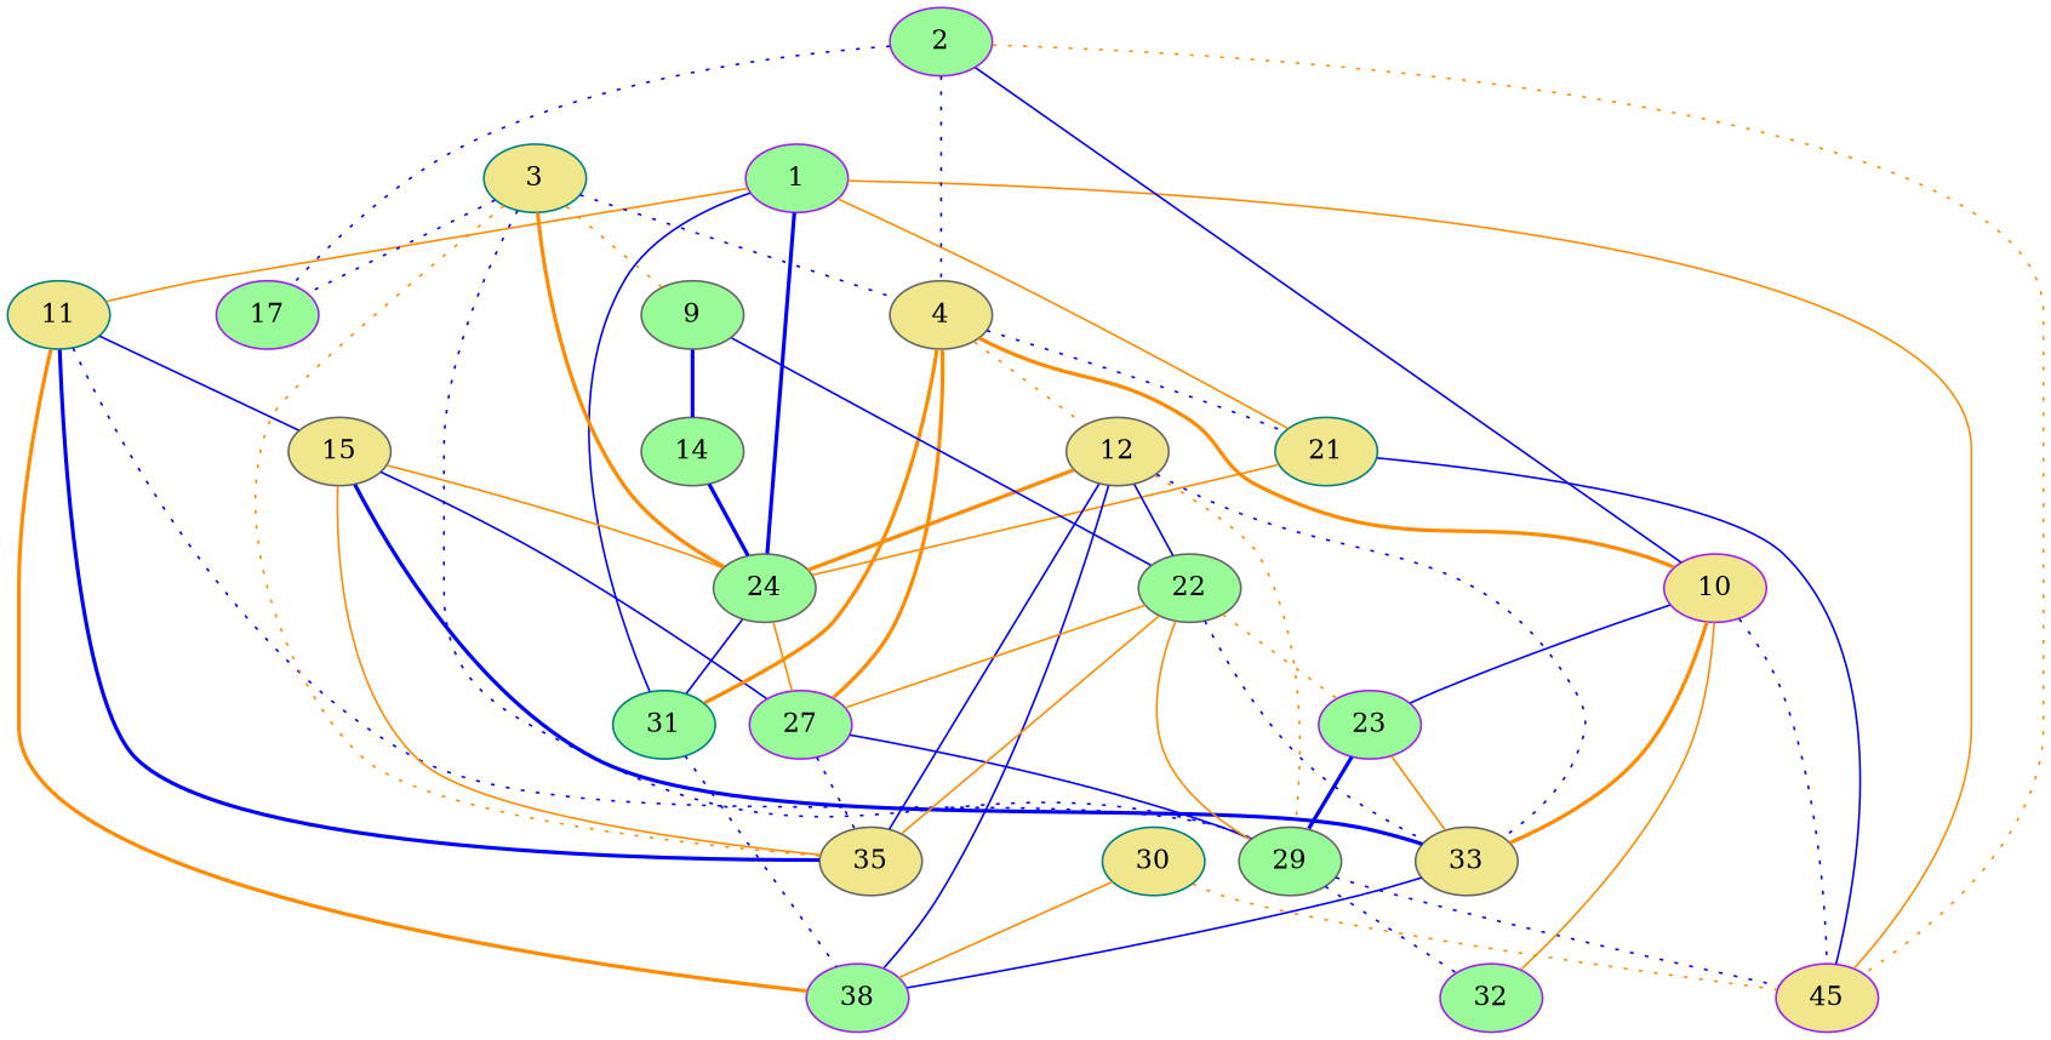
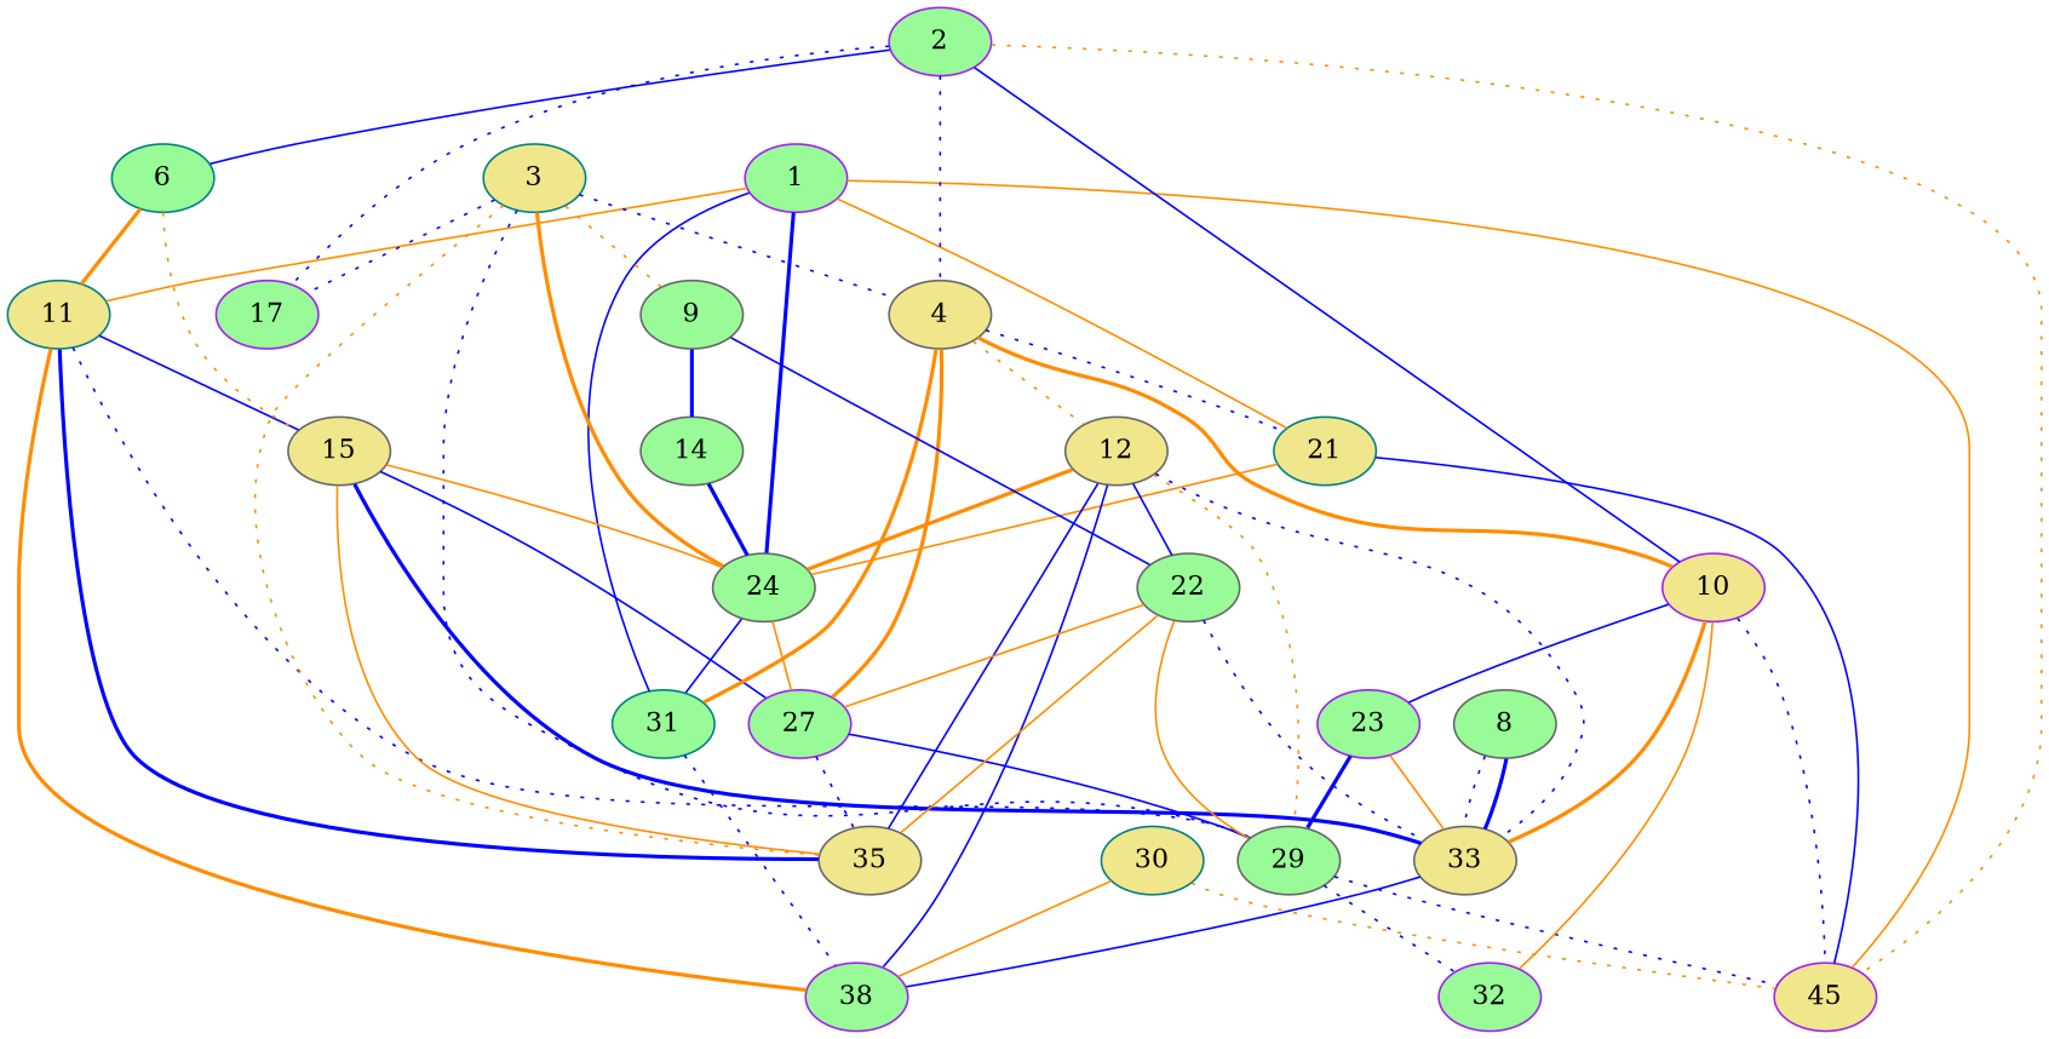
  graph {
    node [color=gray40 fillcolor=palegreen style=filled]
    edge [color=blue style=solid]
    1 [color=purple super="+5"]
    11 [color=teal fillcolor=khaki super="+36+18"]
    21 [color=teal fillcolor=khaki super="+34"]
    24 [super="+26+25"]
    31 [color=teal]
    45 [color=purple fillcolor=khaki super="+46"]
    29 [super="+50+53"]
    35 [fillcolor=khaki super="+37+51"]
    15 [fillcolor=khaki super="+44"]
    38 [color=purple super="+52"]
    27 [color=purple super="+28"]
    4 [fillcolor=khaki super="+49+7"]
    10 [color=purple fillcolor=khaki super="+20"]
    12 [fillcolor=khaki super="+48+13"]
    2 [color=purple]
+   6 [color=teal]
    17 [color=purple]
    33 [fillcolor=khaki super="+42"]
    23 [color=purple]
    32 [color=purple]
    3 [color=teal fillcolor=khaki super="+16"]
    9
    14
    22 [super="+43"]
+   8
    30 [color=teal fillcolor=khaki]
    1 -- 11 [color=darkorange]
    1 -- 21 [color=darkorange]
    1 -- 24 [style=bold]
    1 -- 31
    1 -- 45 [color=darkorange]
    11 -- 29 [style=dotted]
    11 -- 35 [style=bold]
    11 -- 15
    11 -- 38 [color=darkorange style=bold weight=2]
    21 -- 24 [color=darkorange weight=2]
    21 -- 45
    24 -- 31
    24 -- 27 [color=darkorange]
    31 -- 38 [style=dotted]
    29 -- 45 [style=dotted weight=2]
    29 -- 32 [style=dotted]
    15 -- 24 [color=darkorange]
    15 -- 35 [color=darkorange]
    15 -- 27 [weight=2]
    15 -- 33 [style=bold]
    27 -- 29
    27 -- 35 [style=dotted]
    4 -- 21 [style=dotted]
    4 -- 31 [color=darkorange style=bold]
    4 -- 27 [color=darkorange style=bold weight=2]
    4 -- 10 [color=darkorange style=bold]
    4 -- 12 [color=darkorange style=dotted]
    10 -- 45 [style=dotted]
    10 -- 33 [color=darkorange style=bold]
    10 -- 23
    10 -- 32 [color=darkorange]
    12 -- 24 [color=darkorange style=bold weight=2]
    12 -- 29 [color=darkorange style=dotted]
    12 -- 35
    12 -- 38
    12 -- 33 [style=dotted]
    12 -- 22
    2 -- 45 [color=darkorange style=dotted]
    2 -- 4 [style=dotted]
    2 -- 10
+   2 -- 6
    2 -- 17 [style=dotted]
+   6 -- 11 [color=darkorange style=bold]
+   6 -- 15 [color=darkorange style=dotted]
    33 -- 38
    23 -- 29 [style=bold]
    23 -- 33 [color=darkorange]
    3 -- 24 [color=darkorange style=bold weight=2]
    3 -- 29 [style=dotted weight=2]
    3 -- 35 [color=darkorange style=dotted]
    3 -- 4 [style=dotted]
    3 -- 17 [style=dotted]
    3 -- 9 [color=darkorange style=dotted]
    9 -- 14 [style=bold]
    9 -- 22
    14 -- 24 [style=bold]
    22 -- 29 [color=darkorange]
    22 -- 35 [color=darkorange weight=3]
    22 -- 27 [color=darkorange]
    22 -- 33 [style=dotted]
-   22 -- 23 [color=darkorange style=dotted]
+   8 -- 33 [style=dotted]
+   8 -- 33 [style=bold]
    30 -- 45 [color=darkorange style=dotted]
    30 -- 38 [color=darkorange]
  }
